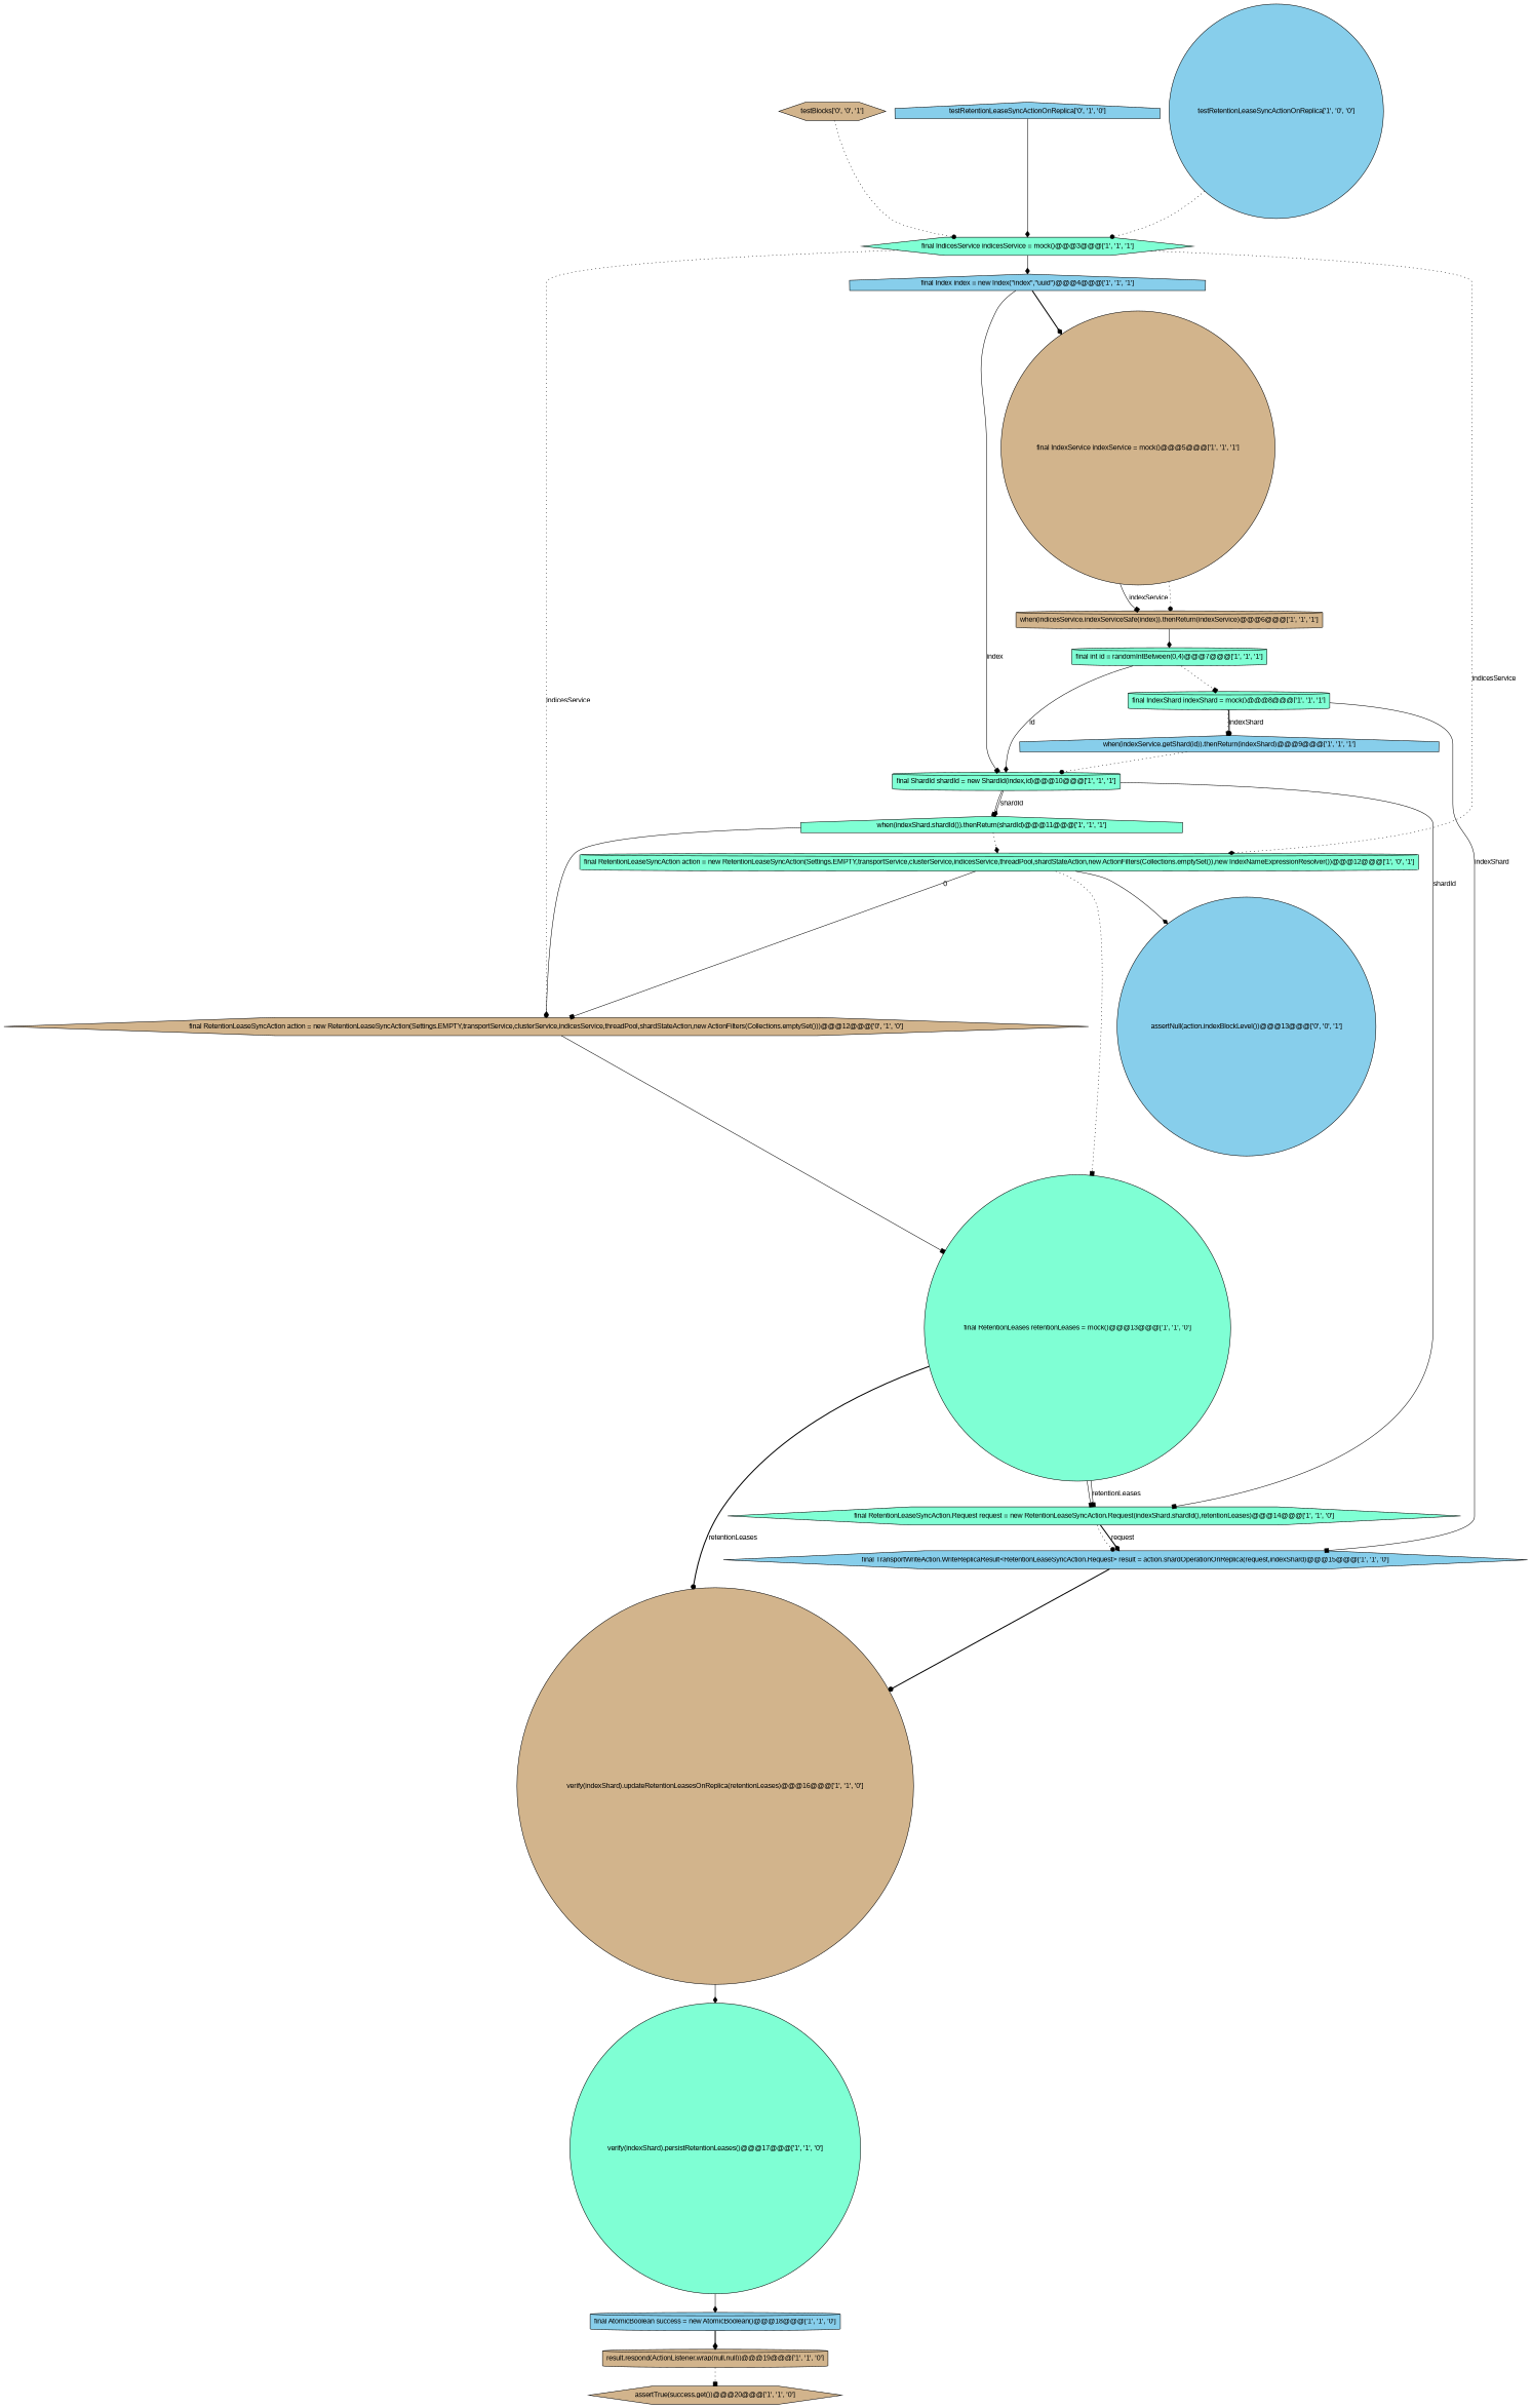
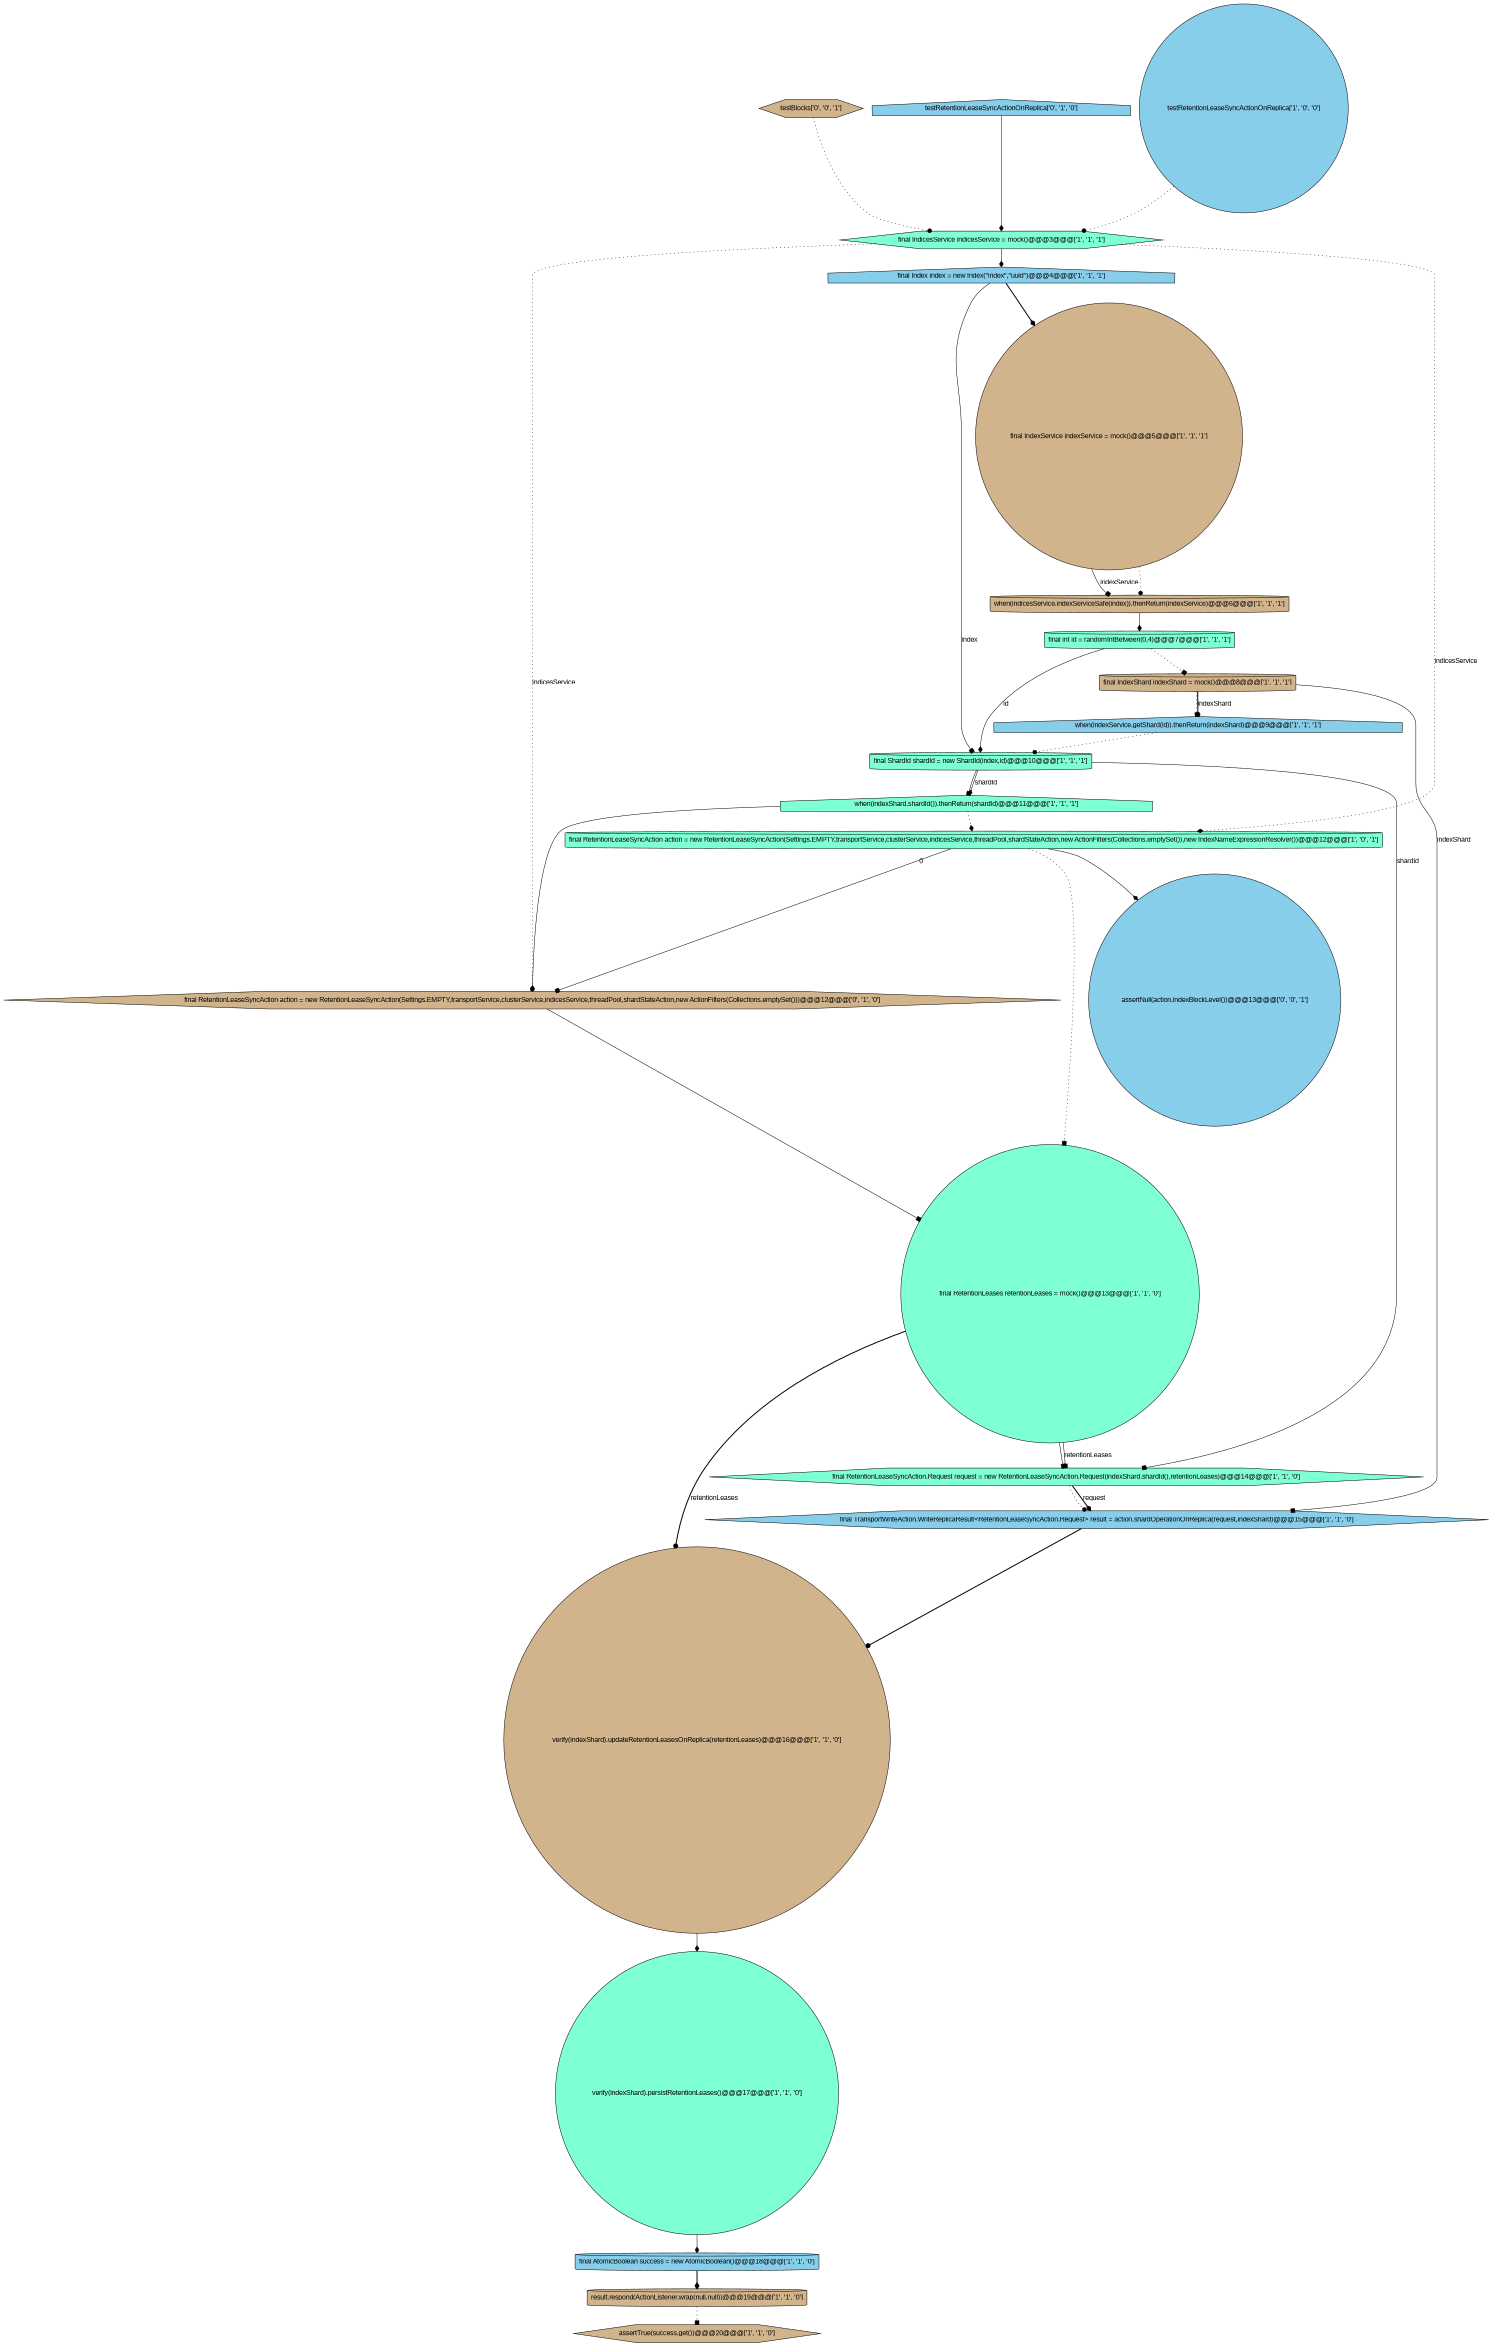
  digraph {
    fontname="Liberation Sans"
    node [fillcolor=tan fontname="Liberation Sans" shape=cylinder style=filled]
    edge [arrowhead=diamond fontname="Liberation Sans" style=solid]
    n1 [label="final RetentionLeaseSyncAction action = new RetentionLeaseSyncAction(Settings.EMPTY,transportService,clusterService,indicesService,threadPool,shardStateAction,new ActionFilters(Collections.emptySet()))@@@12@@@['0', '1', '0']" shape=hexagon]
    n2 [fillcolor=aquamarine label="final RetentionLeases retentionLeases = mock()@@@13@@@['1', '1', '0']" shape=circle]
    n3 [label="verify(indexShard).updateRetentionLeasesOnReplica(retentionLeases)@@@16@@@['1', '1', '0']" shape=circle]
    n4 [fillcolor=aquamarine label="final RetentionLeaseSyncAction.Request request = new RetentionLeaseSyncAction.Request(indexShard.shardId(),retentionLeases)@@@14@@@['1', '1', '0']" shape=hexagon]
    n5 [fillcolor=aquamarine label="final int id = randomIntBetween(0,4)@@@7@@@['1', '1', '1']"]
    n6 [fillcolor=aquamarine label="final ShardId shardId = new ShardId(index,id)@@@10@@@['1', '1', '1']"]
-   n7 [fillcolor=aquamarine label="final IndexShard indexShard = mock()@@@8@@@['1', '1', '1']"]
+   n7 [label="final IndexShard indexShard = mock()@@@8@@@['1', '1', '1']"]
    n8 [fillcolor=aquamarine label="when(indexShard.shardId()).thenReturn(shardId)@@@11@@@['1', '1', '1']" shape=house]
    n9 [fillcolor=skyblue label="final TransportWriteAction.WriteReplicaResult<RetentionLeaseSyncAction.Request> result = action.shardOperationOnReplica(request,indexShard)@@@15@@@['1', '1', '0']" shape=hexagon]
    n10 [fillcolor=skyblue label="when(indexService.getShard(id)).thenReturn(indexShard)@@@9@@@['1', '1', '1']" shape=house]
    n11 [label="final IndexService indexService = mock()@@@5@@@['1', '1', '1']" shape=circle]
    n12 [label="when(indicesService.indexServiceSafe(index)).thenReturn(indexService)@@@6@@@['1', '1', '1']"]
    n13 [fillcolor=aquamarine label="verify(indexShard).persistRetentionLeases()@@@17@@@['1', '1', '0']" shape=circle]
    n14 [fillcolor=skyblue label="assertNull(action.indexBlockLevel())@@@13@@@['0', '0', '1']" shape=circle]
    n15 [fillcolor=aquamarine label="final RetentionLeaseSyncAction action = new RetentionLeaseSyncAction(Settings.EMPTY,transportService,clusterService,indicesService,threadPool,shardStateAction,new ActionFilters(Collections.emptySet()),new IndexNameExpressionResolver())@@@12@@@['1', '0', '1']"]
    n16 [label="testBlocks['0', '0', '1']" shape=hexagon]
    n17 [fillcolor=aquamarine label="final IndicesService indicesService = mock()@@@3@@@['1', '1', '1']" shape=hexagon]
    n18 [fillcolor=skyblue label="final Index index = new Index(\"index\",\"uuid\")@@@4@@@['1', '1', '1']" shape=house]
    n19 [fillcolor=skyblue label="testRetentionLeaseSyncActionOnReplica['0', '1', '0']" shape=house]
    n20 [fillcolor=skyblue label="testRetentionLeaseSyncActionOnReplica['1', '0', '0']" shape=circle]
    n21 [label="result.respond(ActionListener.wrap(null,null))@@@19@@@['1', '1', '0']"]
    n22 [label="assertTrue(success.get())@@@20@@@['1', '1', '0']" shape=hexagon]
    n23 [fillcolor=skyblue label="final AtomicBoolean success = new AtomicBoolean()@@@18@@@['1', '1', '0']"]
    n1 -> n2 [arrowhead=box]
    n2 -> n3 [arrowhead=dot label=retentionLeases style=bold]
    n2 -> n4 [arrowhead=box label=retentionLeases]
    n2 -> n4 [arrowhead=box]
    n3 -> n13
    n4 -> n9 [label=request style=bold]
    n4 -> n9 [arrowhead=dot style=dotted]
    n5 -> n6 [label=id]
    n5 -> n7 [arrowhead=box style=dotted]
    n6 -> n4 [arrowhead=box label=shardId]
    n6 -> n8 [label=shardId]
    n6 -> n8 [arrowhead=box]
    n7 -> n9 [arrowhead=box label=indexShard]
    n7 -> n10 [arrowhead=box style=dotted]
    n7 -> n10 [arrowhead=dot label=indexShard style=bold]
    n8 -> n1
    n8 -> n15 [style=dotted]
    n9 -> n3 [arrowhead=dot style=bold]
    n10 -> n6 [arrowhead=dot style=dotted]
    n11 -> n12 [arrowhead=dot style=dotted]
    n11 -> n12 [arrowhead=box label=indexService]
    n12 -> n5
    n13 -> n23
    n15 -> n1 [arrowhead=box label=0]
    n15 -> n2 [arrowhead=box style=dotted]
    n15 -> n14
    n16 -> n17 [arrowhead=dot style=dotted]
    n17 -> n1 [arrowhead=dot label=indicesService style=dotted]
    n17 -> n15 [label=indicesService style=dotted]
    n17 -> n18
    n18 -> n6 [arrowhead=box label=index]
    n18 -> n11 [style=bold]
    n19 -> n17
    n20 -> n17 [arrowhead=dot style=dotted]
    n21 -> n22 [arrowhead=box style=dotted]
    n23 -> n21 [style=bold]
  }
